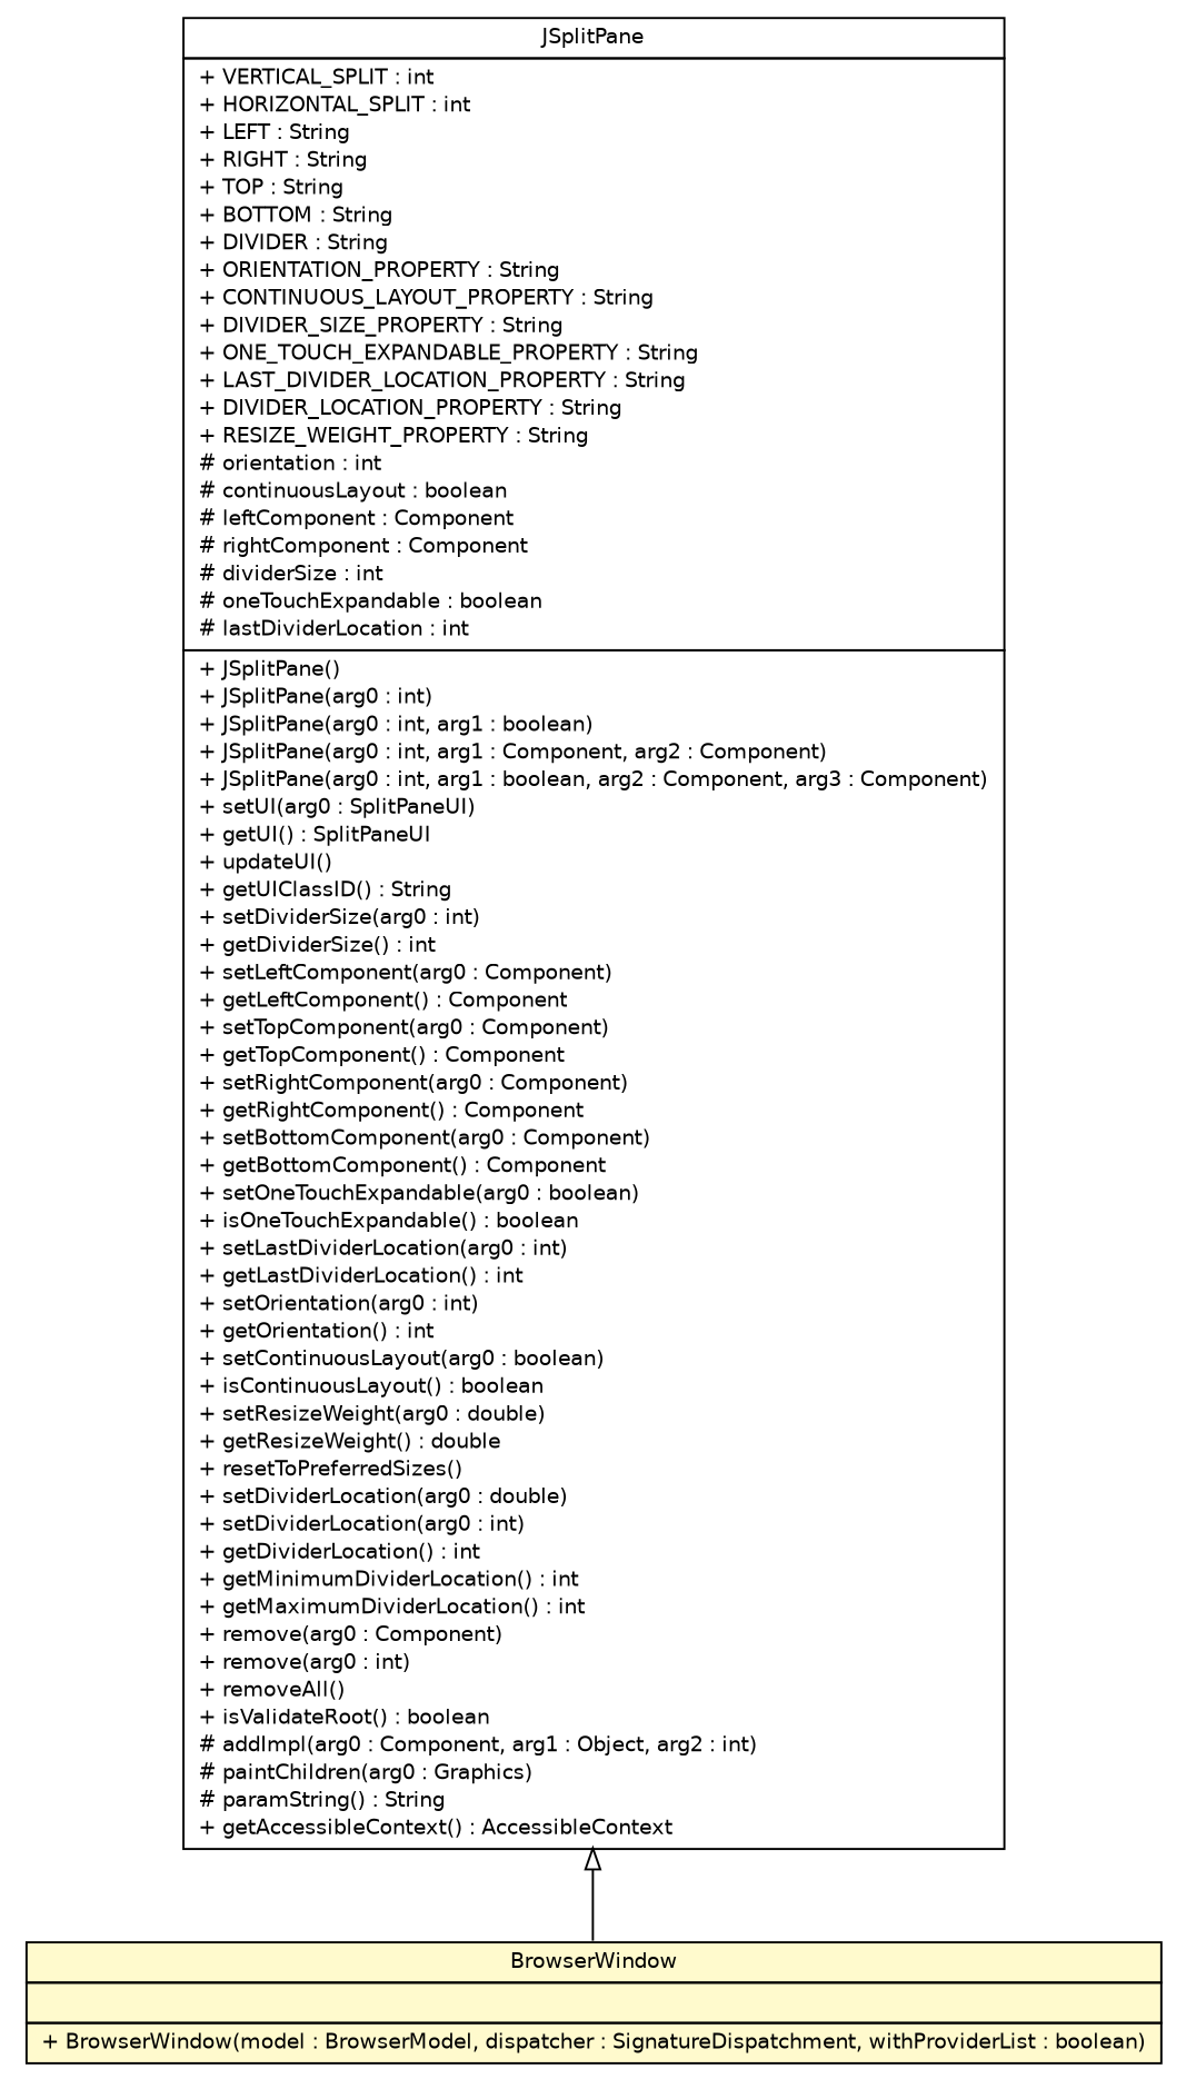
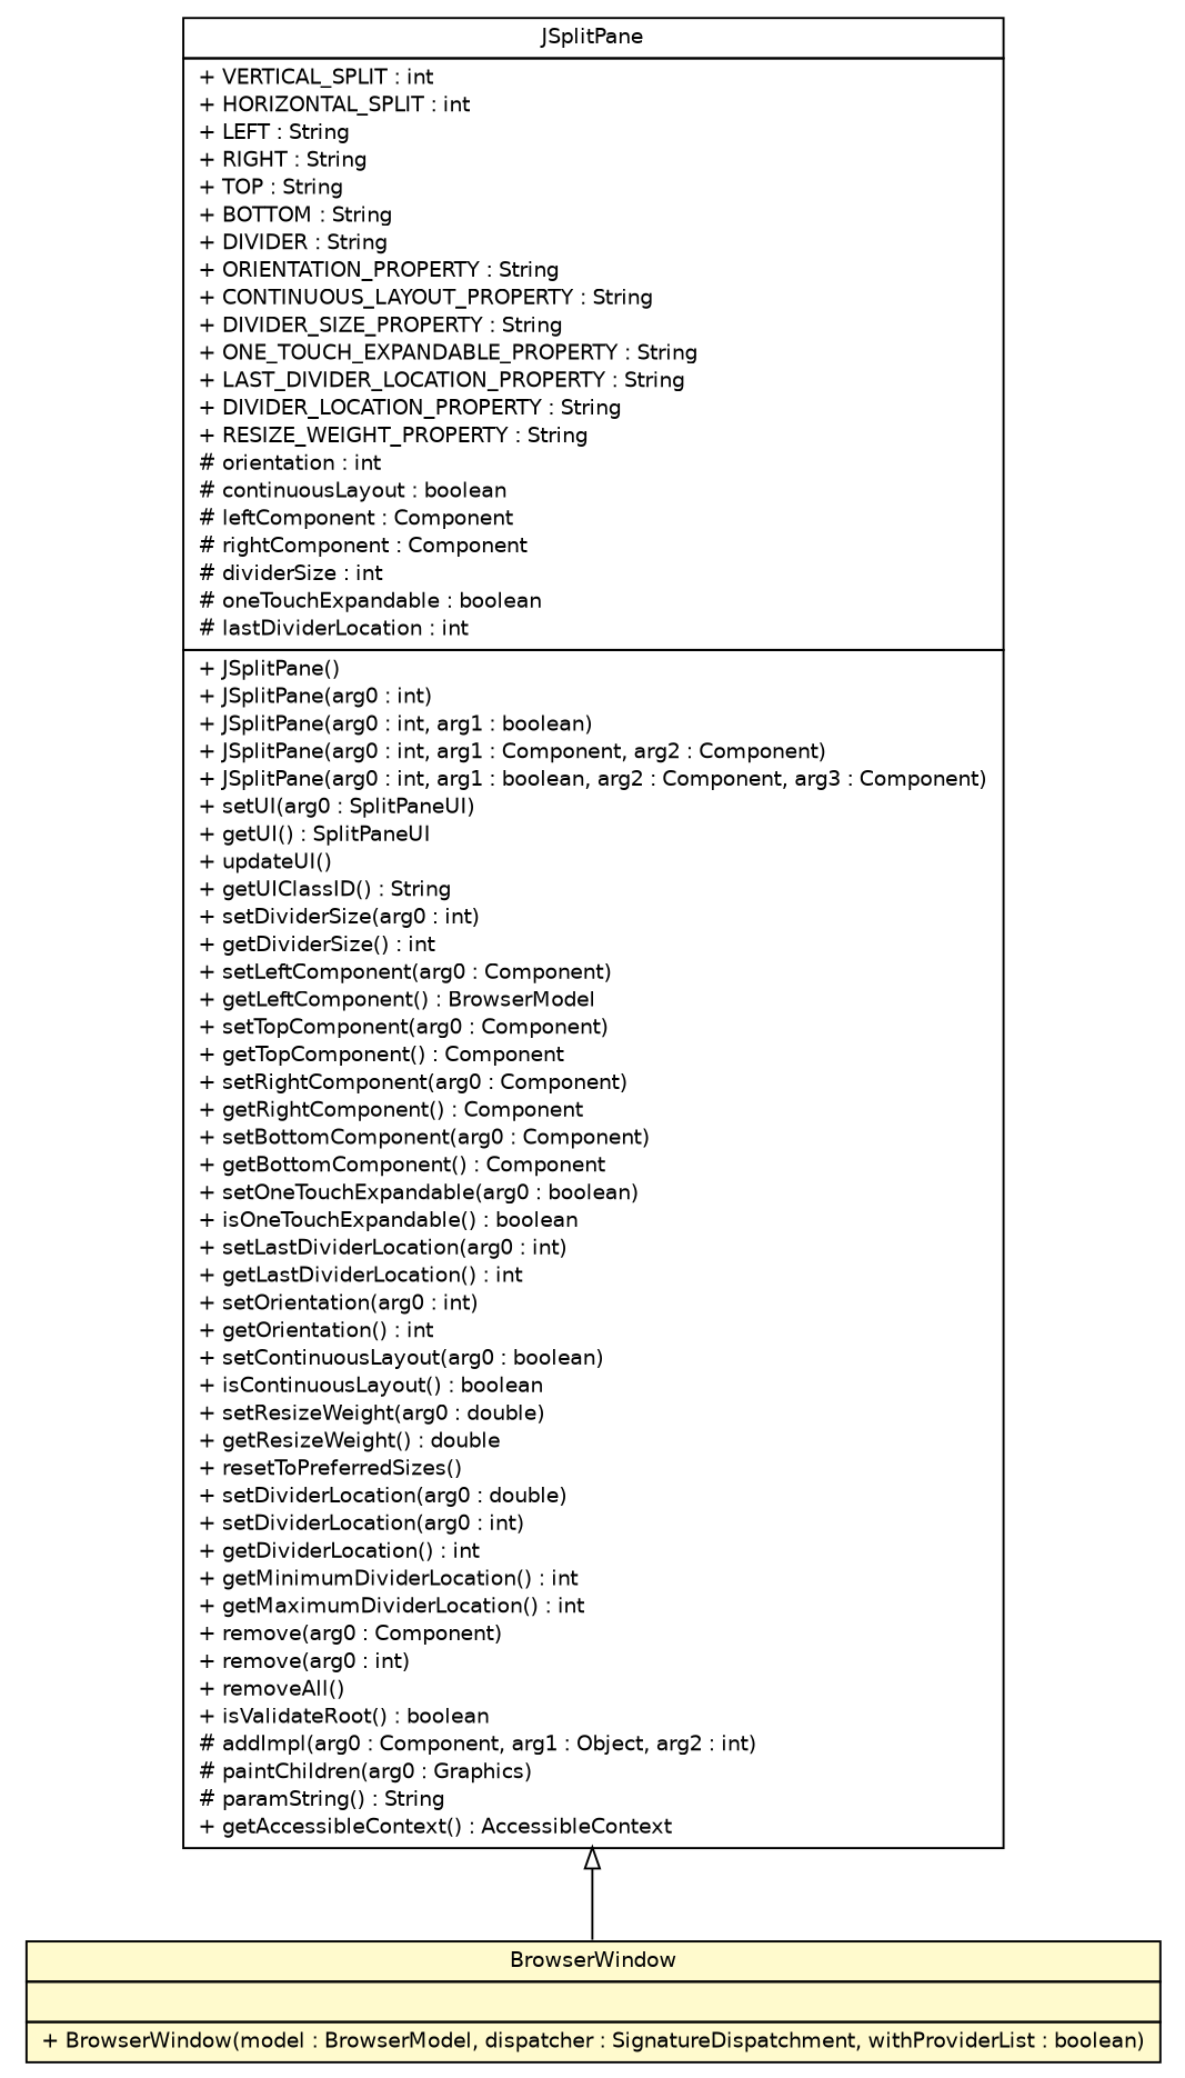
  digraph {
    nodesep=0.25
    ranksep=0.5
    node [fontcolor=black fontname=Helvetica fontsize=10.0 shape=plaintext]
    n1 [label=<<table title="sorcer.core.provider.cataloger.ui.BrowserWindow" border="0" cellborder="1" cellspacing="0" cellpadding="2" port="p" bgcolor="lemonChiffon" href="./BrowserWindow.html"> 		<tr><td><table border="0" cellspacing="0" cellpadding="1"> <tr><td align="center" balign="center"> BrowserWindow </td></tr> 		</table></td></tr> 		<tr><td><table border="0" cellspacing="0" cellpadding="1"> <tr><td align="left" balign="left">  </td></tr> 		</table></td></tr> 		<tr><td><table border="0" cellspacing="0" cellpadding="1"> <tr><td align="left" balign="left"> + BrowserWindow(model : BrowserModel, dispatcher : SignatureDispatchment, withProviderList : boolean) </td></tr> 		</table></td></tr> 		</table>>]
-   n2 [label=<<table title="javax.swing.JSplitPane" border="0" cellborder="1" cellspacing="0" cellpadding="2" port="p" href="http://docs.oracle.com/javase/7/docs/api/javax/swing/JSplitPane.html"> 		<tr><td><table border="0" cellspacing="0" cellpadding="1"> <tr><td align="center" balign="center"> JSplitPane </td></tr> 		</table></td></tr> 		<tr><td><table border="0" cellspacing="0" cellpadding="1"> <tr><td align="left" balign="left"> + VERTICAL_SPLIT : int </td></tr> <tr><td align="left" balign="left"> + HORIZONTAL_SPLIT : int </td></tr> <tr><td align="left" balign="left"> + LEFT : String </td></tr> <tr><td align="left" balign="left"> + RIGHT : String </td></tr> <tr><td align="left" balign="left"> + TOP : String </td></tr> <tr><td align="left" balign="left"> + BOTTOM : String </td></tr> <tr><td align="left" balign="left"> + DIVIDER : String </td></tr> <tr><td align="left" balign="left"> + ORIENTATION_PROPERTY : String </td></tr> <tr><td align="left" balign="left"> + CONTINUOUS_LAYOUT_PROPERTY : String </td></tr> <tr><td align="left" balign="left"> + DIVIDER_SIZE_PROPERTY : String </td></tr> <tr><td align="left" balign="left"> + ONE_TOUCH_EXPANDABLE_PROPERTY : String </td></tr> <tr><td align="left" balign="left"> + LAST_DIVIDER_LOCATION_PROPERTY : String </td></tr> <tr><td align="left" balign="left"> + DIVIDER_LOCATION_PROPERTY : String </td></tr> <tr><td align="left" balign="left"> + RESIZE_WEIGHT_PROPERTY : String </td></tr> <tr><td align="left" balign="left"> # orientation : int </td></tr> <tr><td align="left" balign="left"> # continuousLayout : boolean </td></tr> <tr><td align="left" balign="left"> # leftComponent : Component </td></tr> <tr><td align="left" balign="left"> # rightComponent : Component </td></tr> <tr><td align="left" balign="left"> # dividerSize : int </td></tr> <tr><td align="left" balign="left"> # oneTouchExpandable : boolean </td></tr> <tr><td align="left" balign="left"> # lastDividerLocation : int </td></tr> 		</table></td></tr> 		<tr><td><table border="0" cellspacing="0" cellpadding="1"> <tr><td align="left" balign="left"> + JSplitPane() </td></tr> <tr><td align="left" balign="left"> + JSplitPane(arg0 : int) </td></tr> <tr><td align="left" balign="left"> + JSplitPane(arg0 : int, arg1 : boolean) </td></tr> <tr><td align="left" balign="left"> + JSplitPane(arg0 : int, arg1 : Component, arg2 : Component) </td></tr> <tr><td align="left" balign="left"> + JSplitPane(arg0 : int, arg1 : boolean, arg2 : Component, arg3 : Component) </td></tr> <tr><td align="left" balign="left"> + setUI(arg0 : SplitPaneUI) </td></tr> <tr><td align="left" balign="left"> + getUI() : SplitPaneUI </td></tr> <tr><td align="left" balign="left"> + updateUI() </td></tr> <tr><td align="left" balign="left"> + getUIClassID() : String </td></tr> <tr><td align="left" balign="left"> + setDividerSize(arg0 : int) </td></tr> <tr><td align="left" balign="left"> + getDividerSize() : int </td></tr> <tr><td align="left" balign="left"> + setLeftComponent(arg0 : Component) </td></tr> <tr><td align="left" balign="left"> + getLeftComponent() : Component </td></tr> <tr><td align="left" balign="left"> + setTopComponent(arg0 : Component) </td></tr> <tr><td align="left" balign="left"> + getTopComponent() : Component </td></tr> <tr><td align="left" balign="left"> + setRightComponent(arg0 : Component) </td></tr> <tr><td align="left" balign="left"> + getRightComponent() : Component </td></tr> <tr><td align="left" balign="left"> + setBottomComponent(arg0 : Component) </td></tr> <tr><td align="left" balign="left"> + getBottomComponent() : Component </td></tr> <tr><td align="left" balign="left"> + setOneTouchExpandable(arg0 : boolean) </td></tr> <tr><td align="left" balign="left"> + isOneTouchExpandable() : boolean </td></tr> <tr><td align="left" balign="left"> + setLastDividerLocation(arg0 : int) </td></tr> <tr><td align="left" balign="left"> + getLastDividerLocation() : int </td></tr> <tr><td align="left" balign="left"> + setOrientation(arg0 : int) </td></tr> <tr><td align="left" balign="left"> + getOrientation() : int </td></tr> <tr><td align="left" balign="left"> + setContinuousLayout(arg0 : boolean) </td></tr> <tr><td align="left" balign="left"> + isContinuousLayout() : boolean </td></tr> <tr><td align="left" balign="left"> + setResizeWeight(arg0 : double) </td></tr> <tr><td align="left" balign="left"> + getResizeWeight() : double </td></tr> <tr><td align="left" balign="left"> + resetToPreferredSizes() </td></tr> <tr><td align="left" balign="left"> + setDividerLocation(arg0 : double) </td></tr> <tr><td align="left" balign="left"> + setDividerLocation(arg0 : int) </td></tr> <tr><td align="left" balign="left"> + getDividerLocation() : int </td></tr> <tr><td align="left" balign="left"> + getMinimumDividerLocation() : int </td></tr> <tr><td align="left" balign="left"> + getMaximumDividerLocation() : int </td></tr> <tr><td align="left" balign="left"> + remove(arg0 : Component) </td></tr> <tr><td align="left" balign="left"> + remove(arg0 : int) </td></tr> <tr><td align="left" balign="left"> + removeAll() </td></tr> <tr><td align="left" balign="left"> + isValidateRoot() : boolean </td></tr> <tr><td align="left" balign="left"> # addImpl(arg0 : Component, arg1 : Object, arg2 : int) </td></tr> <tr><td align="left" balign="left"> # paintChildren(arg0 : Graphics) </td></tr> <tr><td align="left" balign="left"> # paramString() : String </td></tr> <tr><td align="left" balign="left"> + getAccessibleContext() : AccessibleContext </td></tr> 		</table></td></tr> 		</table>>]
+   n2 [label=<<table title="javax.swing.JSplitPane" border="0" cellborder="1" cellspacing="0" cellpadding="2" port="p" href="http://docs.oracle.com/javase/7/docs/api/javax/swing/JSplitPane.html"> 		<tr><td><table border="0" cellspacing="0" cellpadding="1"> <tr><td align="center" balign="center"> JSplitPane </td></tr> 		</table></td></tr> 		<tr><td><table border="0" cellspacing="0" cellpadding="1"> <tr><td align="left" balign="left"> + VERTICAL_SPLIT : int </td></tr> <tr><td align="left" balign="left"> + HORIZONTAL_SPLIT : int </td></tr> <tr><td align="left" balign="left"> + LEFT : String </td></tr> <tr><td align="left" balign="left"> + RIGHT : String </td></tr> <tr><td align="left" balign="left"> + TOP : String </td></tr> <tr><td align="left" balign="left"> + BOTTOM : String </td></tr> <tr><td align="left" balign="left"> + DIVIDER : String </td></tr> <tr><td align="left" balign="left"> + ORIENTATION_PROPERTY : String </td></tr> <tr><td align="left" balign="left"> + CONTINUOUS_LAYOUT_PROPERTY : String </td></tr> <tr><td align="left" balign="left"> + DIVIDER_SIZE_PROPERTY : String </td></tr> <tr><td align="left" balign="left"> + ONE_TOUCH_EXPANDABLE_PROPERTY : String </td></tr> <tr><td align="left" balign="left"> + LAST_DIVIDER_LOCATION_PROPERTY : String </td></tr> <tr><td align="left" balign="left"> + DIVIDER_LOCATION_PROPERTY : String </td></tr> <tr><td align="left" balign="left"> + RESIZE_WEIGHT_PROPERTY : String </td></tr> <tr><td align="left" balign="left"> # orientation : int </td></tr> <tr><td align="left" balign="left"> # continuousLayout : boolean </td></tr> <tr><td align="left" balign="left"> # leftComponent : Component </td></tr> <tr><td align="left" balign="left"> # rightComponent : Component </td></tr> <tr><td align="left" balign="left"> # dividerSize : int </td></tr> <tr><td align="left" balign="left"> # oneTouchExpandable : boolean </td></tr> <tr><td align="left" balign="left"> # lastDividerLocation : int </td></tr> 		</table></td></tr> 		<tr><td><table border="0" cellspacing="0" cellpadding="1"> <tr><td align="left" balign="left"> + JSplitPane() </td></tr> <tr><td align="left" balign="left"> + JSplitPane(arg0 : int) </td></tr> <tr><td align="left" balign="left"> + JSplitPane(arg0 : int, arg1 : boolean) </td></tr> <tr><td align="left" balign="left"> + JSplitPane(arg0 : int, arg1 : Component, arg2 : Component) </td></tr> <tr><td align="left" balign="left"> + JSplitPane(arg0 : int, arg1 : boolean, arg2 : Component, arg3 : Component) </td></tr> <tr><td align="left" balign="left"> + setUI(arg0 : SplitPaneUI) </td></tr> <tr><td align="left" balign="left"> + getUI() : SplitPaneUI </td></tr> <tr><td align="left" balign="left"> + updateUI() </td></tr> <tr><td align="left" balign="left"> + getUIClassID() : String </td></tr> <tr><td align="left" balign="left"> + setDividerSize(arg0 : int) </td></tr> <tr><td align="left" balign="left"> + getDividerSize() : int </td></tr> <tr><td align="left" balign="left"> + setLeftComponent(arg0 : Component) </td></tr> <tr><td align="left" balign="left"> + getLeftComponent() : BrowserModel </td></tr> <tr><td align="left" balign="left"> + setTopComponent(arg0 : Component) </td></tr> <tr><td align="left" balign="left"> + getTopComponent() : Component </td></tr> <tr><td align="left" balign="left"> + setRightComponent(arg0 : Component) </td></tr> <tr><td align="left" balign="left"> + getRightComponent() : Component </td></tr> <tr><td align="left" balign="left"> + setBottomComponent(arg0 : Component) </td></tr> <tr><td align="left" balign="left"> + getBottomComponent() : Component </td></tr> <tr><td align="left" balign="left"> + setOneTouchExpandable(arg0 : boolean) </td></tr> <tr><td align="left" balign="left"> + isOneTouchExpandable() : boolean </td></tr> <tr><td align="left" balign="left"> + setLastDividerLocation(arg0 : int) </td></tr> <tr><td align="left" balign="left"> + getLastDividerLocation() : int </td></tr> <tr><td align="left" balign="left"> + setOrientation(arg0 : int) </td></tr> <tr><td align="left" balign="left"> + getOrientation() : int </td></tr> <tr><td align="left" balign="left"> + setContinuousLayout(arg0 : boolean) </td></tr> <tr><td align="left" balign="left"> + isContinuousLayout() : boolean </td></tr> <tr><td align="left" balign="left"> + setResizeWeight(arg0 : double) </td></tr> <tr><td align="left" balign="left"> + getResizeWeight() : double </td></tr> <tr><td align="left" balign="left"> + resetToPreferredSizes() </td></tr> <tr><td align="left" balign="left"> + setDividerLocation(arg0 : double) </td></tr> <tr><td align="left" balign="left"> + setDividerLocation(arg0 : int) </td></tr> <tr><td align="left" balign="left"> + getDividerLocation() : int </td></tr> <tr><td align="left" balign="left"> + getMinimumDividerLocation() : int </td></tr> <tr><td align="left" balign="left"> + getMaximumDividerLocation() : int </td></tr> <tr><td align="left" balign="left"> + remove(arg0 : Component) </td></tr> <tr><td align="left" balign="left"> + remove(arg0 : int) </td></tr> <tr><td align="left" balign="left"> + removeAll() </td></tr> <tr><td align="left" balign="left"> + isValidateRoot() : boolean </td></tr> <tr><td align="left" balign="left"> # addImpl(arg0 : Component, arg1 : Object, arg2 : int) </td></tr> <tr><td align="left" balign="left"> # paintChildren(arg0 : Graphics) </td></tr> <tr><td align="left" balign="left"> # paramString() : String </td></tr> <tr><td align="left" balign="left"> + getAccessibleContext() : AccessibleContext </td></tr> 		</table></td></tr> 		</table>>]
    n2 -> n1 [arrowtail=empty dir=back fontname=Helvetica fontsize=10 headport=p labelfontname=Helvetica labelfontsize=10 tailport=p]
  }
